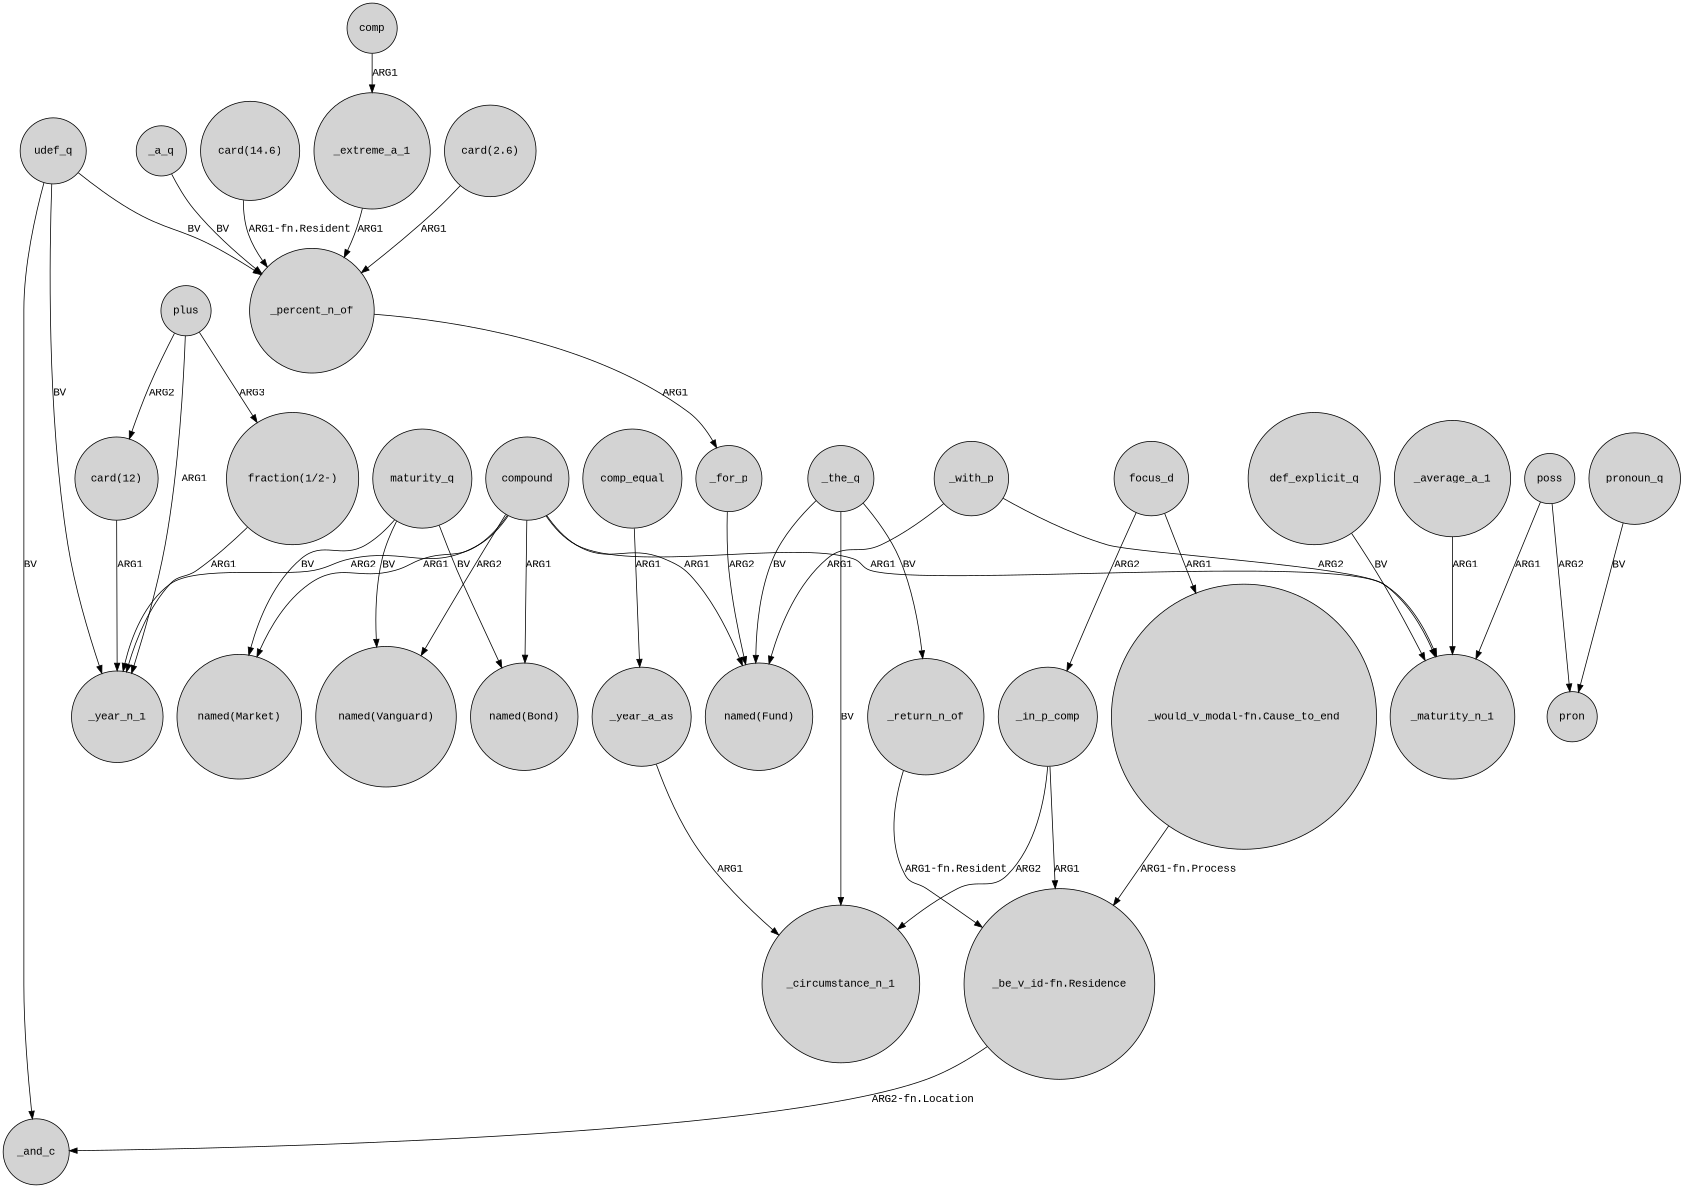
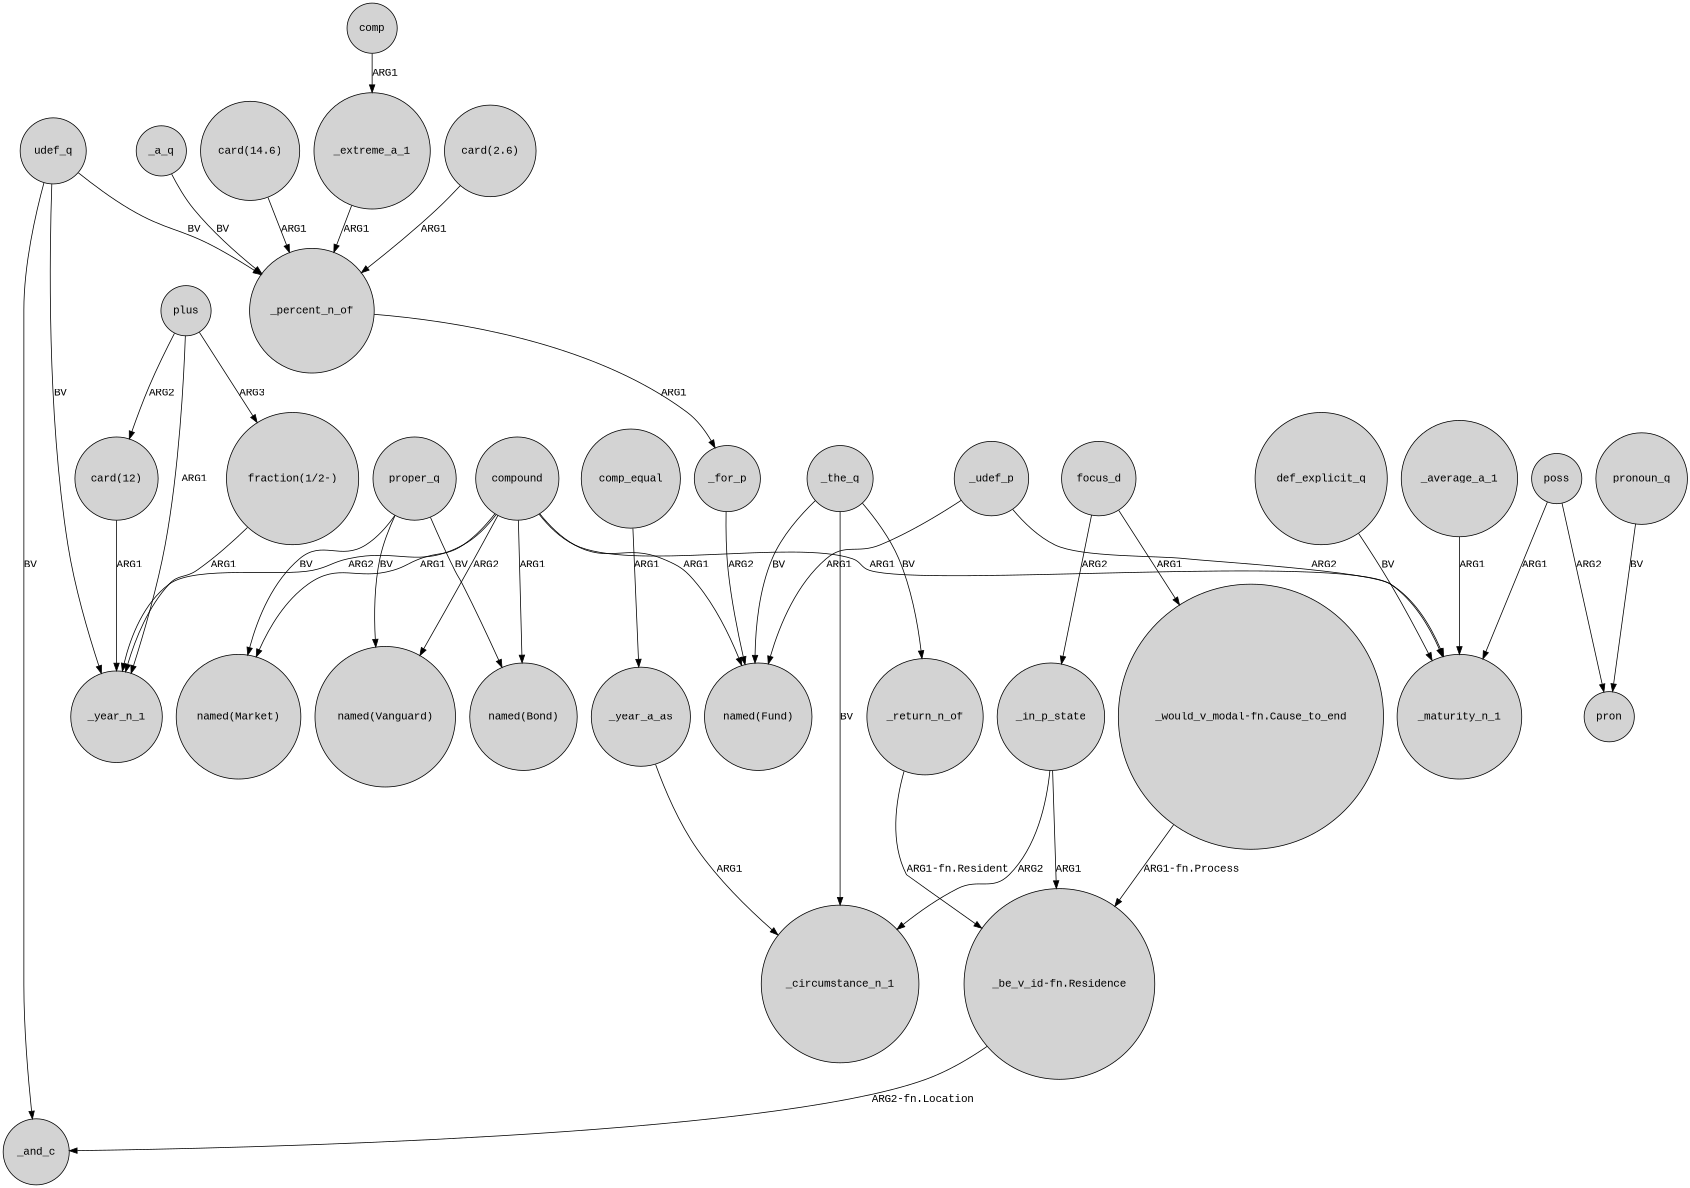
  digraph {
    fontname="Liberation Mono"
    node [fontname="Liberation Mono" shape=circle style=filled]
    edge [fontname="Liberation Mono"]
    _extreme_a_1
    _percent_n_of
    _for_p
-   _with_p
+   _with_p [label=_udef_p]
    _maturity_n_1
    "named(Fund)"
    focus_d
-   _in_p_state [label=_in_p_comp]
+   _in_p_state
    "_would_v_modal-fn.Cause_to_end"
    "_be_v_id-fn.Residence"
    _circumstance_n_1
    _and_c
    "card(12)"
    _year_n_1
    "fraction(1/2-)"
    compound
    "named(Market)"
    "named(Bond)"
    "named(Vanguard)"
    _the_q
    _return_n_of
    plus
    comp
-   proper_q [label=maturity_q]
+   proper_q
    udef_q
    pronoun_q
    pron
    def_explicit_q
    poss
    "card(2.6)"
    n31 [label=_year_a_as]
    _a_q
    comp_equal
    "card(14.6)"
    _average_a_1
    _extreme_a_1 -> _percent_n_of [label=ARG1]
    _percent_n_of -> _for_p [label=ARG1]
    _for_p -> "named(Fund)" [label=ARG2]
    _with_p -> _maturity_n_1 [label=ARG2]
    _with_p -> "named(Fund)" [label=ARG1]
    focus_d -> _in_p_state [label=ARG2]
    focus_d -> "_would_v_modal-fn.Cause_to_end" [label=ARG1]
    _in_p_state -> "_be_v_id-fn.Residence" [label=ARG1]
    _in_p_state -> _circumstance_n_1 [label=ARG2]
    "_would_v_modal-fn.Cause_to_end" -> "_be_v_id-fn.Residence" [label="ARG1-fn.Process"]
    "_be_v_id-fn.Residence" -> _and_c [label="ARG2-fn.Location"]
    "card(12)" -> _year_n_1 [label=ARG1]
    "fraction(1/2-)" -> _year_n_1 [label=ARG1]
    compound -> _maturity_n_1 [label=ARG1]
    compound -> "named(Fund)" [label=ARG1]
    compound -> _year_n_1 [label=ARG2]
    compound -> "named(Market)" [label=ARG1]
    compound -> "named(Bond)" [label=ARG1]
    compound -> "named(Vanguard)" [label=ARG2]
    _the_q -> "named(Fund)" [label=BV]
    _the_q -> _circumstance_n_1 [label=BV]
    _the_q -> _return_n_of [label=BV]
    _return_n_of -> "_be_v_id-fn.Residence" [label="ARG1-fn.Resident"]
    plus -> "card(12)" [label=ARG2]
    plus -> _year_n_1 [label=ARG1]
    plus -> "fraction(1/2-)" [label=ARG3]
    comp -> _extreme_a_1 [label=ARG1]
    proper_q -> "named(Market)" [label=BV]
    proper_q -> "named(Bond)" [label=BV]
    proper_q -> "named(Vanguard)" [label=BV]
    udef_q -> _percent_n_of [label=BV]
    udef_q -> _and_c [label=BV]
    udef_q -> _year_n_1 [label=BV]
    pronoun_q -> pron [label=BV]
    def_explicit_q -> _maturity_n_1 [label=BV]
    poss -> _maturity_n_1 [label=ARG1]
    poss -> pron [label=ARG2]
    "card(2.6)" -> _percent_n_of [label=ARG1]
    n31 -> _circumstance_n_1 [label=ARG1]
    _a_q -> _percent_n_of [label=BV]
    comp_equal -> n31 [label=ARG1]
-   "card(14.6)" -> _percent_n_of [label="ARG1-fn.Resident"]
+   "card(14.6)" -> _percent_n_of [label=ARG1]
    _average_a_1 -> _maturity_n_1 [label=ARG1]
  }
